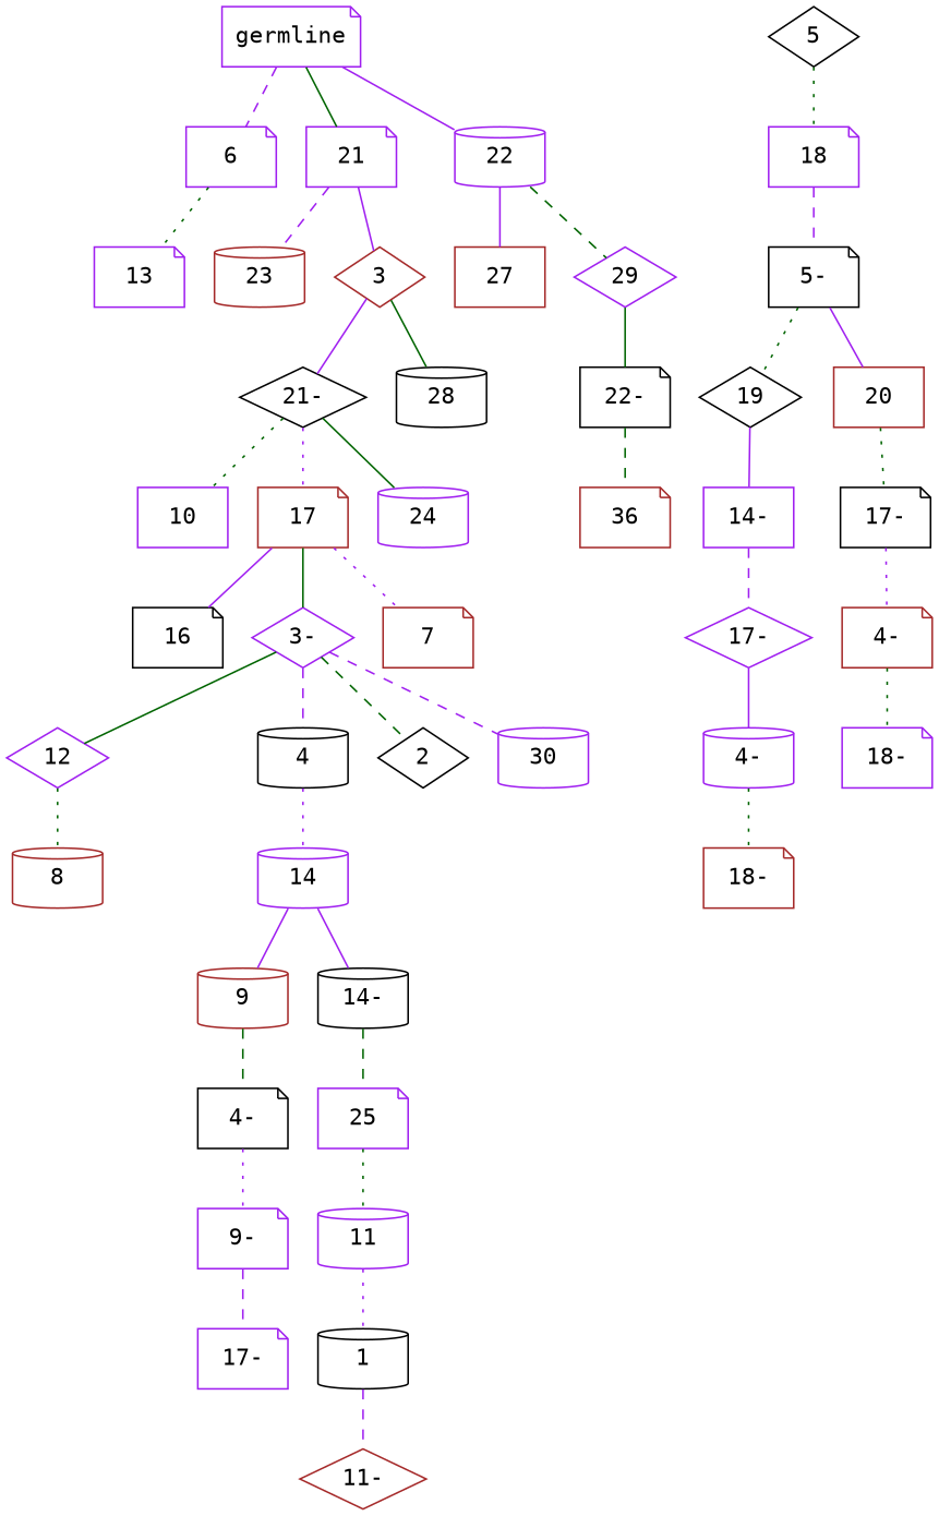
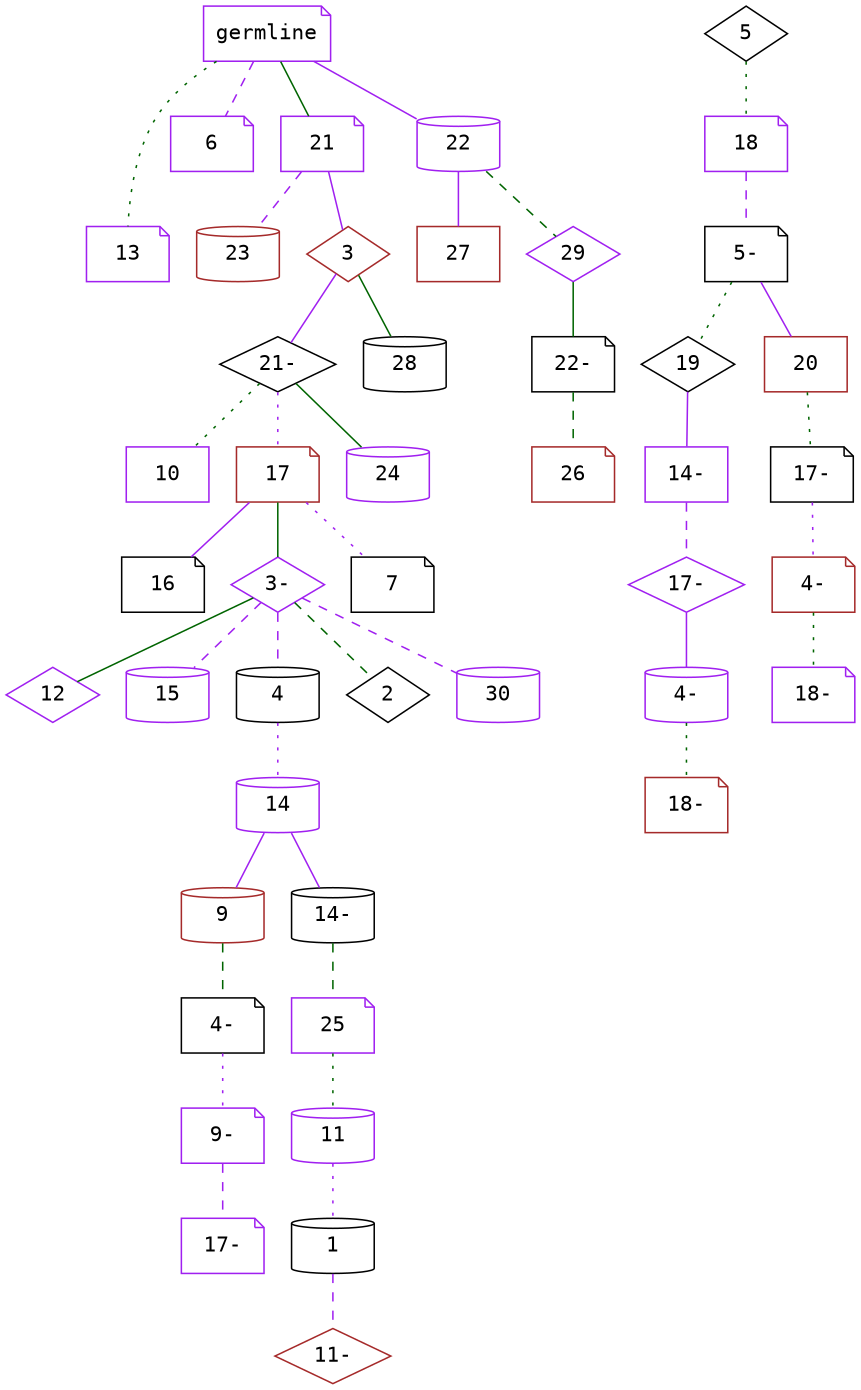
  graph {
    fontname="DejaVu Sans Mono"
    node [color=purple fontname="DejaVu Sans Mono" shape=note]
    edge [color=purple fontname="DejaVu Sans Mono" style=solid]
    n1 [label=germline]
    n2 [label=13]
    n3 [label=21]
    n4 [label=22 shape=cylinder]
    n5 [label=6]
    n6 [color=brown label=23 shape=cylinder]
    n7 [color=brown label=3 shape=diamond]
    n8 [color=brown label=27 shape=box]
    n9 [label=29 shape=diamond]
    n10 [color=black label="21-" shape=diamond]
    n11 [color=black label=28 shape=cylinder]
    n12 [label=10 shape=box]
    n13 [color=brown label=17]
    n14 [label=24 shape=cylinder]
    n15 [color=black label=16]
    n16 [label="3-" shape=diamond]
-   n17 [color=brown label=7]
+   n17 [color=black label=7]
    n18 [label=12 shape=diamond]
+   n19 [label=15 shape=cylinder]
    n20 [color=black label=4 shape=cylinder]
    n21 [color=black label=2 shape=diamond]
    n22 [label=30 shape=cylinder]
-   n23 [color=brown label=8 shape=cylinder]
    n24 [label=14 shape=cylinder]
    n25 [color=brown label=9 shape=cylinder]
    n26 [color=black label="14-" shape=cylinder]
    n27 [color=black label=5 shape=diamond]
    n28 [label=18]
    n29 [color=black label="4-"]
    n30 [label=25]
    n31 [color=black label="5-"]
    n32 [color=black label=19 shape=diamond]
    n33 [color=brown label=20 shape=box]
    n34 [label="14-" shape=box]
    n35 [color=black label="17-"]
    n36 [label="17-" shape=diamond]
    n37 [label="4-" shape=cylinder]
    n38 [color=brown label="18-"]
    n39 [color=brown label="4-"]
    n40 [label="18-"]
    n41 [label="9-"]
    n42 [label="17-"]
    n43 [label=11 shape=cylinder]
    n44 [color=black label=1 shape=cylinder]
    n45 [color=brown label="11-" shape=diamond]
    n46 [color=black label="22-"]
-   n47 [color=brown label=36]
-   n5 -- n2 [color=darkgreen style=dotted]
+   n47 [color=brown label=26]
+   n1 -- n2 [color=darkgreen style=dotted]
    n1 -- n3 [color=darkgreen]
    n1 -- n4
    n1 -- n5 [style=dashed]
    n3 -- n6 [style=dashed]
    n3 -- n7
    n4 -- n8
    n4 -- n9 [color=darkgreen style=dashed]
    n7 -- n10
    n7 -- n11 [color=darkgreen]
    n9 -- n46 [color=darkgreen]
    n10 -- n12 [color=darkgreen style=dotted]
    n10 -- n13 [style=dotted]
    n10 -- n14 [color=darkgreen]
    n13 -- n15
    n13 -- n16 [color=darkgreen]
    n13 -- n17 [style=dotted]
    n16 -- n18 [color=darkgreen]
+   n16 -- n19 [style=dashed]
    n16 -- n20 [style=dashed]
    n16 -- n21 [color=darkgreen style=dashed]
    n16 -- n22 [style=dashed]
-   n18 -- n23 [color=darkgreen style=dotted]
    n20 -- n24 [style=dotted]
    n24 -- n25
    n24 -- n26
    n25 -- n29 [color=darkgreen style=dashed]
    n26 -- n30 [color=darkgreen style=dashed]
    n27 -- n28 [color=darkgreen style=dotted]
    n28 -- n31 [style=dashed]
    n29 -- n41 [style=dotted]
    n30 -- n43 [color=darkgreen style=dotted]
    n31 -- n32 [color=darkgreen style=dotted]
    n31 -- n33
    n32 -- n34
    n33 -- n35 [color=darkgreen style=dotted]
    n34 -- n36 [style=dashed]
    n35 -- n39 [style=dotted]
    n36 -- n37
    n37 -- n38 [color=darkgreen style=dotted]
    n39 -- n40 [color=darkgreen style=dotted]
    n41 -- n42 [style=dashed]
    n43 -- n44 [style=dotted]
    n44 -- n45 [style=dashed]
    n46 -- n47 [color=darkgreen style=dashed]
  }
